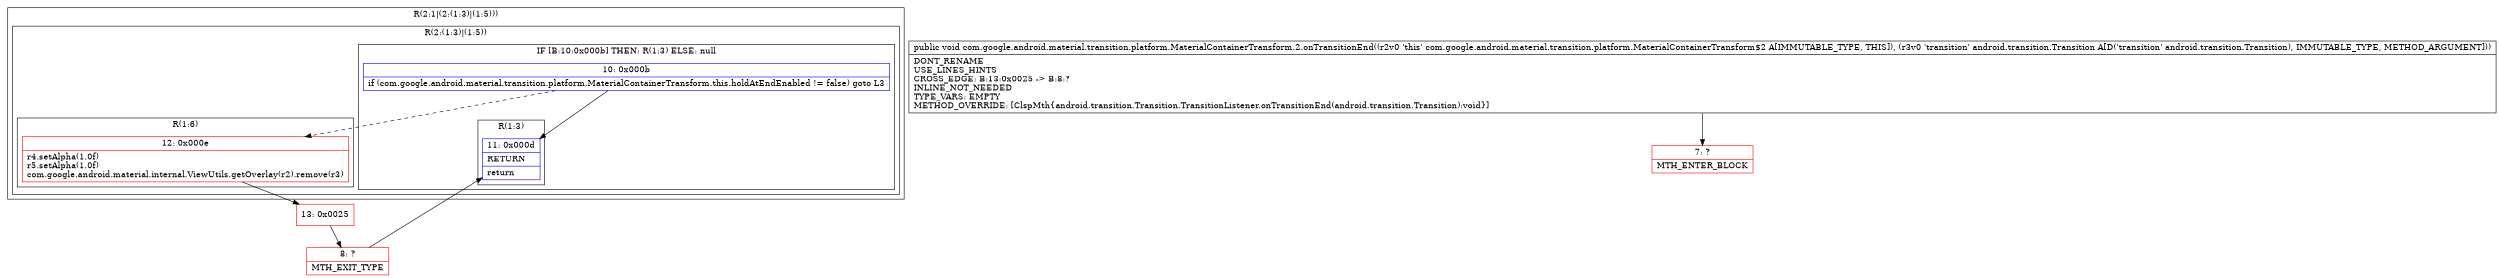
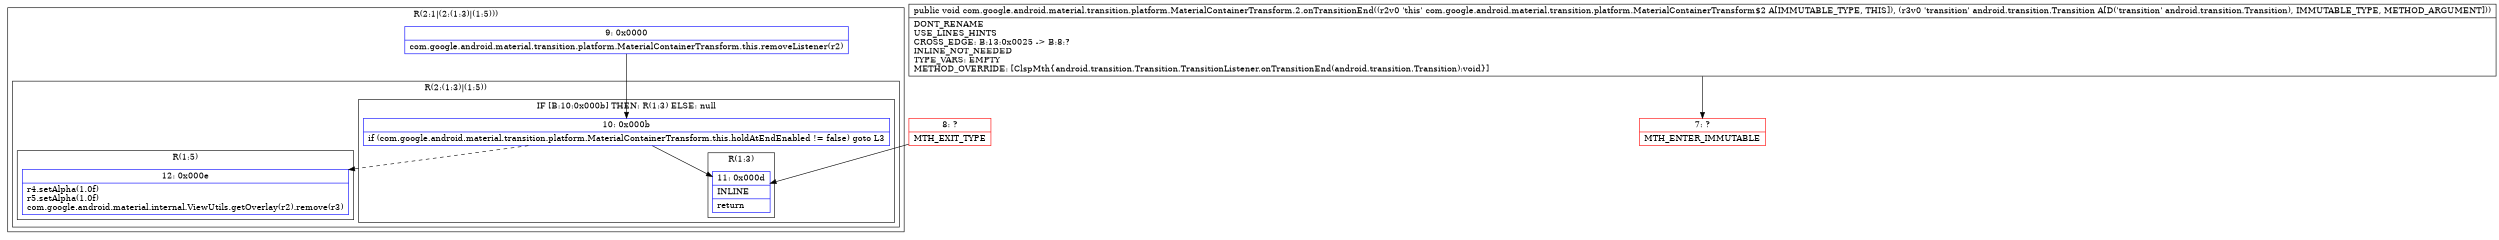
  digraph {
    node [color=blue shape=record]
-   n1 [label="{11\:\ 0x000d|RETURN\l|return\l}"]
+   n1 [label="{11\:\ 0x000d|INLINE\l|return\l}"]
    n2 [label="{10\:\ 0x000b|if (com.google.android.material.transition.platform.MaterialContainerTransform.this.holdAtEndEnabled != false) goto L3\l}"]
-   n3 [color=red label="{12\:\ 0x000e|r4.setAlpha(1.0f)\lr5.setAlpha(1.0f)\lcom.google.android.material.internal.ViewUtils.getOverlay(r2).remove(r3)\l}"]
-   n5 [color=red label="{13\:\ 0x0025}"]
+   n3 [label="{12\:\ 0x000e|r4.setAlpha(1.0f)\lr5.setAlpha(1.0f)\lcom.google.android.material.internal.ViewUtils.getOverlay(r2).remove(r3)\l}"]
+   n4 [label="{9\:\ 0x0000|com.google.android.material.transition.platform.MaterialContainerTransform.this.removeListener(r2)\l}"]
    n6 [color=red label="{8\:\ ?|MTH_EXIT_TYPE\l}"]
-   n7 [color=red label="{7\:\ ?|MTH_ENTER_BLOCK\l}"]
+   n7 [color=red label="{7\:\ ?|MTH_ENTER_IMMUTABLE\l}"]
    n8 [label="{public void com.google.android.material.transition.platform.MaterialContainerTransform.2.onTransitionEnd((r2v0 'this' com.google.android.material.transition.platform.MaterialContainerTransform$2 A[IMMUTABLE_TYPE, THIS]), (r3v0 'transition' android.transition.Transition A[D('transition' android.transition.Transition), IMMUTABLE_TYPE, METHOD_ARGUMENT]))  | DONT_RENAME\lUSE_LINES_HINTS\lCROSS_EDGE: B:13:0x0025 \-\> B:8:?\lINLINE_NOT_NEEDED\lTYPE_VARS: EMPTY\lMETHOD_OVERRIDE: [ClspMth\{android.transition.Transition.TransitionListener.onTransitionEnd(android.transition.Transition):void\}]\l}" color=""]
    subgraph cluster_1 {
      label="R(2:1|(2:(1:3)|(1:5)))"
+     n4
      subgraph cluster_2 {
        label="R(2:(1:3)|(1:5))"
        subgraph cluster_3 {
          label="IF [B:10:0x000b] THEN: R(1:3) ELSE: null"
          n2
          subgraph cluster_4 {
            label="R(1:3)"
            n1
          }
        }
        subgraph cluster_5 {
-         label="R(1:6)"
+         label="R(1:5)"
          n3
        }
      }
    }
    n2 -> n1
    n2 -> n3 [style=dashed]
-   n3 -> n5
-   n5 -> n6
+   n4 -> n2
    n6 -> n1
    n8 -> n7
  }
